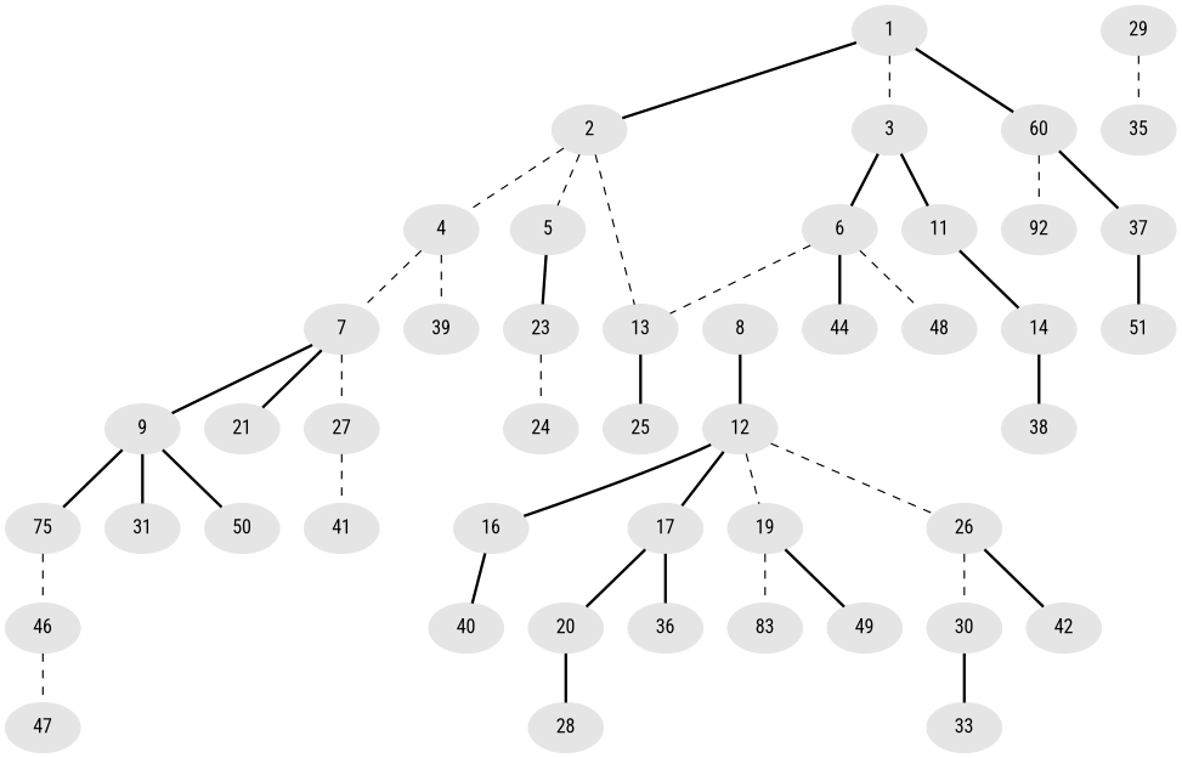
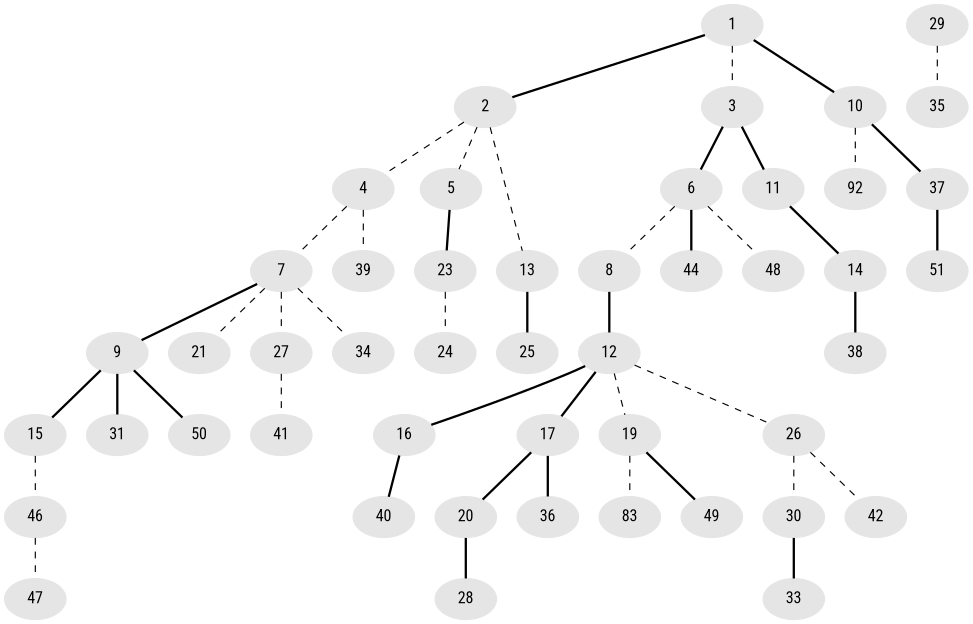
  graph {
    fontname="Roboto Condensed"
    node [color=gray90 fontname="Roboto Condensed" style=filled]
    edge [fontname="Roboto Condensed" style=bold]
    1
    2
    3
-   10 [label=60]
+   10
    4
    5
    13
    6
    11
    n10 [label=92]
    37
    7
    39
    23
    25
    8
    44
    48
    14
    9
    21
    27
+   34
    24
    12
-   15 [label=75]
+   15
    31
    50
    41
    16
    17
    19
    26
    46
    51
    38
    40
    20
    36
    n40 [label=83]
    49
    30
    42
    47
    28
    29
    35
    33
    1 -- 2
    1 -- 3 [style=dashed]
    1 -- 10
    2 -- 4 [style=dashed]
    2 -- 5 [style=dashed]
    2 -- 13 [style=dashed]
    3 -- 6
    3 -- 11
    10 -- n10 [style=dashed]
    10 -- 37
    4 -- 7 [style=dashed]
    4 -- 39 [style=dashed]
    5 -- 23
    13 -- 25
-   6 -- 13 [style=dashed]
+   6 -- 8 [style=dashed]
    6 -- 44
    6 -- 48 [style=dashed]
    11 -- 14
    37 -- 51
    7 -- 9
-   7 -- 21
+   7 -- 21 [style=dashed]
    7 -- 27 [style=dashed]
+   7 -- 34 [style=dashed]
    23 -- 24 [style=dashed]
    8 -- 12
    14 -- 38
    9 -- 15
    9 -- 31
    9 -- 50
    27 -- 41 [style=dashed]
    12 -- 16
    12 -- 17
    12 -- 19 [style=dashed]
    12 -- 26 [style=dashed]
    15 -- 46 [style=dashed]
    16 -- 40
    17 -- 20
    17 -- 36
    19 -- n40 [style=dashed]
    19 -- 49
    26 -- 30 [style=dashed]
-   26 -- 42
+   26 -- 42 [style=dashed]
    46 -- 47 [style=dashed]
    20 -- 28
    30 -- 33
    29 -- 35 [style=dashed]
  }
